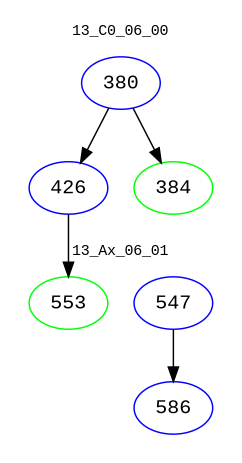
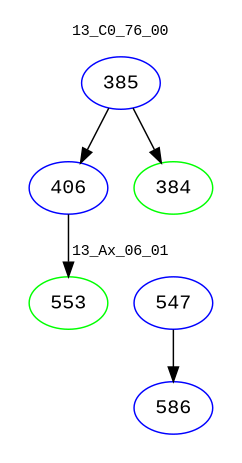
  digraph {
    fontname="Liberation Mono"
    node [color=blue fontname="Liberation Mono"]
    edge [color=black fontname="Liberation Mono"]
    n1 [label=547]
    n2 [color=green label=553]
    n3 [label=586]
-   n4 [label=380]
-   n5 [label=426]
+   n4 [label=385]
+   n5 [label=406]
    n6 [color=green label=384]
    subgraph cluster_1 {
      color=white
      fontsize=10
      label="13_Ax_06_01"
      n1
      n2
      n3
    }
    subgraph cluster_2 {
      color=white
      fontsize=10
-     label="13_C0_06_00"
+     label="13_C0_76_00"
      n4
      n5
      n6
    }
    n1 -> n3
    n4 -> n5
    n4 -> n6
    n5 -> n2
  }
